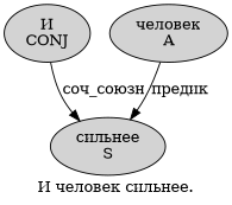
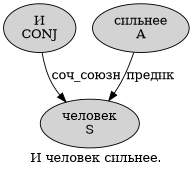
  digraph {
    label="И человек сильнее."
    node [fillcolor=lightgray penwidth=1 shape=ellipse style=filled]
    n1 [label="И\nCONJ"]
-   n2 [label="сильнее\nS"]
-   n3 [label="человек\nA"]
+   n2 [label="человек\nS"]
+   n3 [label="сильнее\nA"]
    n1 -> n2 [label="соч_союзн"]
    n3 -> n2 [label="предик"]
  }
